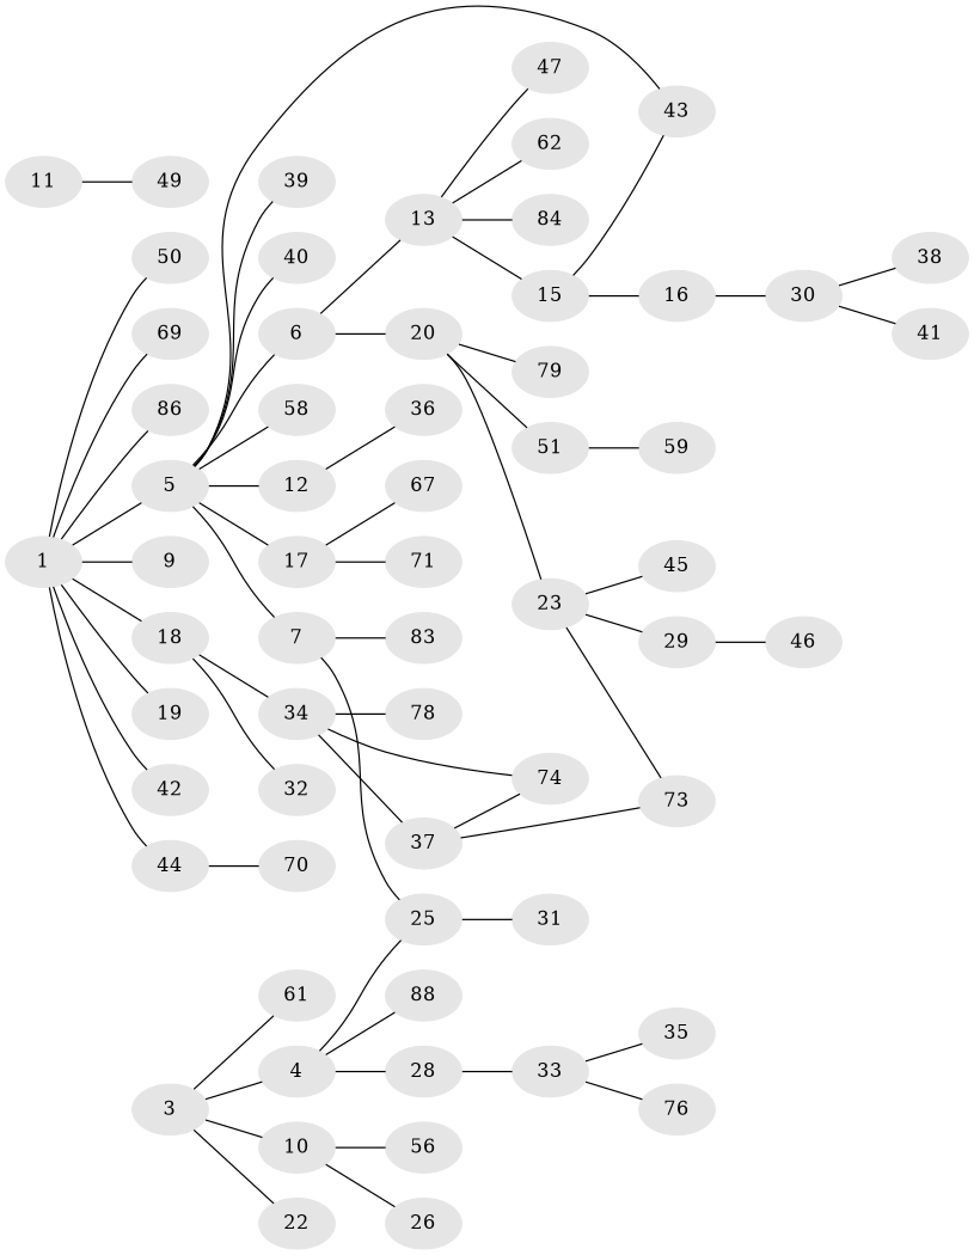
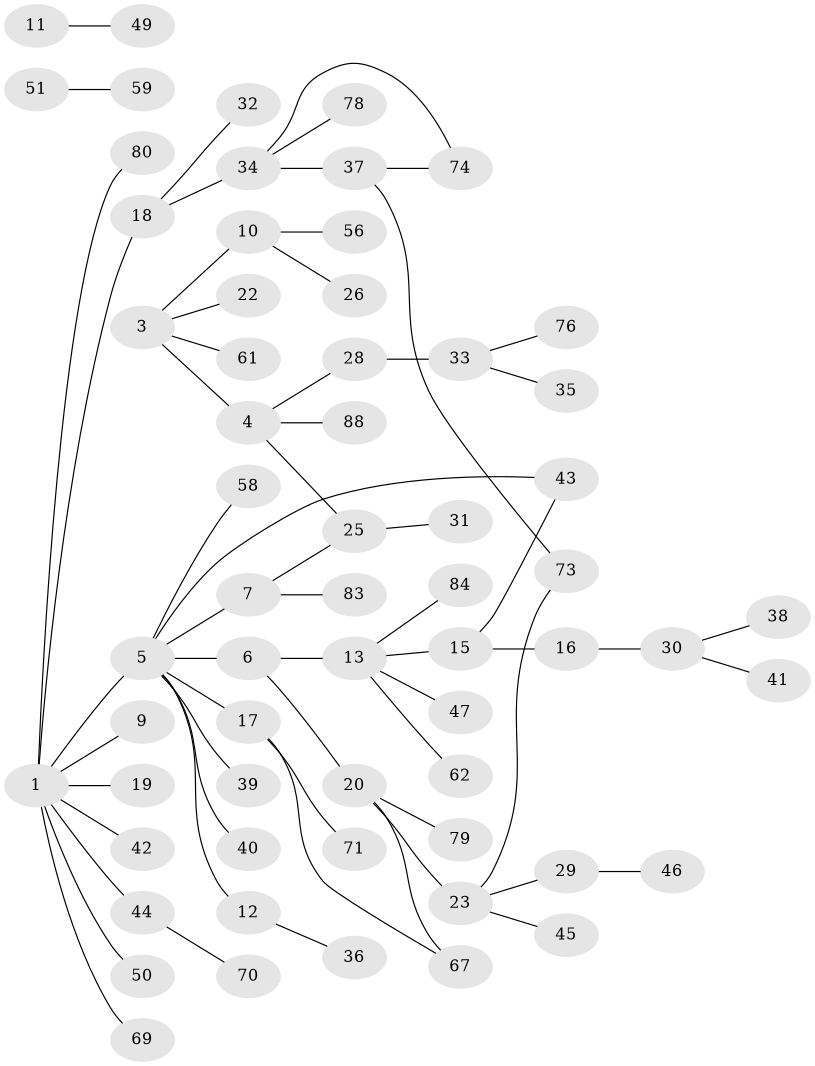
  graph {
    rankdir=LR
    node [color=gray90 style=filled]
    1 [super="+2+14"]
    5 [super="+24"]
    9
    18 [super="+87"]
    19
    42
    44
    50
    69
-   80 [label=86]
+   80
    3
    4
    10 [super="+81+55"]
    22 [super="+54"]
    61 [super="+82"]
    6
    7
    12
    17 [super="+48"]
    39
    40 [super="+66"]
    43 [super="+57"]
    58
    32
    34
    70
    25 [super="+27+60+63"]
    28
    88
    26 [super="+68"]
    56
    31 [super="+64+52"]
    33
    13
    20
    83
    36
    67 [super="+85"]
    71
    15
    47 [super="+77+72"]
    62
    84
    23
    51
    79
    11 [super="+21"]
    49
    16
    30
    38
    41
    37
    74
    78
    29
    45
    73
    59 [super="+92"]
    46
    35 [super="+53"]
    76 [super="+91"]
    1 -- 5
    1 -- 9
    1 -- 18
    1 -- 19
    1 -- 42
    1 -- 44
    1 -- 50
    1 -- 69
    1 -- 80
    5 -- 6
    5 -- 7
    5 -- 12
    5 -- 17
    5 -- 39
    5 -- 40
    5 -- 43
    5 -- 58
    18 -- 32
    18 -- 34
    44 -- 70
    3 -- 4
    3 -- 10
    3 -- 22
    3 -- 61
    4 -- 25
    4 -- 28
    4 -- 88
    10 -- 26
    10 -- 56
    6 -- 13
    6 -- 20
    7 -- 25
    7 -- 83
    12 -- 36
    17 -- 67
    17 -- 71
    34 -- 37
    34 -- 74
    34 -- 78
    25 -- 31
    28 -- 33
    33 -- 35
    33 -- 76
    13 -- 15
    13 -- 47
    13 -- 62
    13 -- 84
    20 -- 23
-   20 -- 51
+   20 -- 67
    20 -- 79
    15 -- 43
    15 -- 16
    23 -- 29
    23 -- 45
    23 -- 73
    51 -- 59
    11 -- 49
    16 -- 30
    30 -- 38
    30 -- 41
    37 -- 74 [weight=2]
    37 -- 73
    29 -- 46
  }
